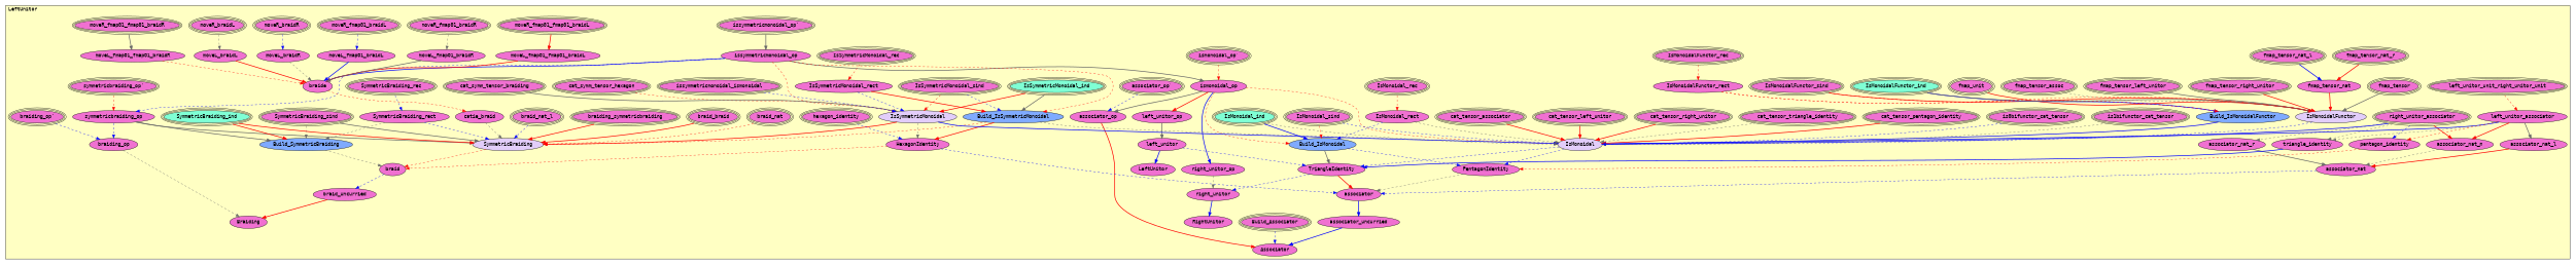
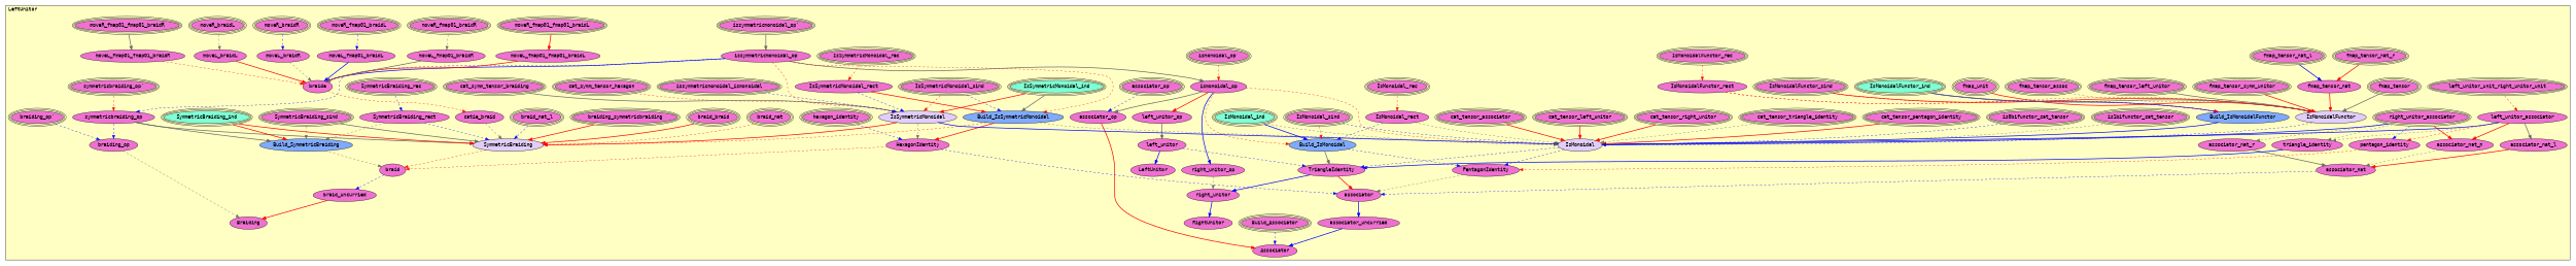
  digraph {
    fontname="DejaVu Sans Mono"
    node [fillcolor="#F070D1" fontname="DejaVu Sans Mono" style=filled]
    edge [color=red fontname="DejaVu Sans Mono" style=dashed]
    n1 [label=fmap_tensor_nat_r peripheries=3]
    n2 [label=fmap_tensor_nat_l peripheries=3]
    n3 [label=fmap_tensor_nat]
-   n4 [label=fmap_tensor_right_unitor peripheries=3]
+   n4 [label=fmap_tensor_symm_unitor peripheries=3]
    n5 [label=fmap_tensor_left_unitor peripheries=3]
    n6 [label=fmap_tensor_assoc peripheries=3]
    n7 [label=fmap_unit peripheries=3]
    n8 [label=fmap_tensor peripheries=3]
    n9 [label=IsMonoidalFunctor_sind peripheries=3]
    n10 [label=IsMonoidalFunctor_rec peripheries=3]
    n11 [fillcolor="#7FFFD4" label=IsMonoidalFunctor_ind peripheries=3]
    n12 [label=IsMonoidalFunctor_rect]
    n13 [fillcolor="#7FAAFF" label=Build_IsMonoidalFunctor]
    n14 [fillcolor="#E2CDFA" label=IsMonoidalFunctor]
    n15 [label=left_unitor_unit_right_unitor_unit peripheries=3]
    n16 [label=right_unitor_associator peripheries=3]
    n17 [label=left_unitor_associator]
    n18 [label="issymmetricmonoidal_op'" peripheries=3]
    n19 [label=issymmetricmonoidal_op]
    n20 [label="ismonoidal_op'" peripheries=3]
    n21 [label=ismonoidal_op]
    n22 [label="symmetricbraiding_op'" peripheries=3]
    n23 [label=symmetricbraiding_op]
    n24 [label=braid_nat_l peripheries=3]
    n25 [label=braid_nat peripheries=3]
    n26 [label=moveR_fmap01_fmap01_braidR peripheries=3]
    n27 [label=moveR_fmap01_fmap01_braidL peripheries=3]
    n28 [label=moveL_fmap01_fmap01_braidR]
    n29 [label=moveL_fmap01_fmap01_braidL]
    n30 [label=moveR_fmap01_braidR peripheries=3]
    n31 [label=moveR_fmap01_braidL peripheries=3]
    n32 [label=moveL_fmap01_braidR]
    n33 [label=moveL_fmap01_braidL]
    n34 [label=moveR_braidR peripheries=3]
    n35 [label=moveR_braidL peripheries=3]
    n36 [label=moveL_braidR]
    n37 [label=moveL_braidL]
    n38 [label=braide]
    n39 [label=catie_braid]
    n40 [label="braiding_op'" peripheries=3]
    n41 [label=braiding_op]
    n42 [label=right_unitor_op]
    n43 [label=left_unitor_op]
    n44 [label="associator_op'" peripheries=3]
    n45 [label=associator_op]
    n46 [label=associator_nat_r]
    n47 [label=associator_nat_m]
    n48 [label=associator_nat_l]
    n49 [label=associator_nat]
    n50 [label=cat_symm_tensor_hexagon peripheries=3]
    n51 [label=cat_symm_tensor_braiding peripheries=3]
    n52 [label=issymmetricmonoidal_ismonoidal peripheries=3]
    n53 [label=IsSymmetricMonoidal_sind peripheries=3]
    n54 [label=IsSymmetricMonoidal_rec peripheries=3]
    n55 [fillcolor="#7FFFD4" label=IsSymmetricMonoidal_ind peripheries=3]
    n56 [label=IsSymmetricMonoidal_rect]
    n57 [fillcolor="#7FAAFF" label=Build_IsSymmetricMonoidal]
    n58 [fillcolor="#E2CDFA" label=IsSymmetricMonoidal]
    n59 [label=cat_tensor_pentagon_identity peripheries=3]
    n60 [label=cat_tensor_triangle_identity peripheries=3]
    n61 [label=cat_tensor_right_unitor peripheries=3]
    n62 [label=cat_tensor_left_unitor peripheries=3]
    n63 [label=cat_tensor_associator peripheries=3]
    n64 [label=is1bifunctor_cat_tensor peripheries=3]
    n65 [label=is0bifunctor_cat_tensor peripheries=3]
    n66 [label=IsMonoidal_sind peripheries=3]
    n67 [label=IsMonoidal_rec peripheries=3]
    n68 [fillcolor="#7FFFD4" label=IsMonoidal_ind peripheries=3]
    n69 [label=IsMonoidal_rect]
    n70 [fillcolor="#7FAAFF" label=Build_IsMonoidal]
    n71 [fillcolor="#E2CDFA" label=IsMonoidal]
    n72 [label=hexagon_identity peripheries=3]
    n73 [label=HexagonIdentity]
    n74 [label=braid_braid peripheries=3]
    n75 [label=braiding_symmetricbraiding peripheries=3]
    n76 [label=SymmetricBraiding_sind peripheries=3]
    n77 [label=SymmetricBraiding_rec peripheries=3]
    n78 [fillcolor="#7FFFD4" label=SymmetricBraiding_ind peripheries=3]
    n79 [label=SymmetricBraiding_rect]
    n80 [fillcolor="#7FAAFF" label=Build_SymmetricBraiding]
    n81 [fillcolor="#E2CDFA" label=SymmetricBraiding]
    n82 [label=braid]
    n83 [label=braid_uncurried]
    n84 [label=Braiding]
    n85 [label=pentagon_identity]
    n86 [label=PentagonIdentity]
    n87 [label=triangle_identity]
    n88 [label=TriangleIdentity]
    n89 [label=right_unitor]
    n90 [label=RightUnitor]
    n91 [label=left_unitor]
    n92 [label=LeftUnitor]
    n93 [label=Build_Associator peripheries=3]
    n94 [label=associator]
    n95 [label=associator_uncurried]
    n96 [label=Associator]
    subgraph cluster_1 {
      fillcolor="#FFFFC3"
      label=LeftUnitor
      labeljust=l
      style=filled
      n1
      n2
      n3
      n4
      n5
      n6
      n7
      n8
      n9
      n10
      n11
      n12
      n13
      n14
      n15
      n16
      n17
      n18
      n19
      n20
      n21
      n22
      n23
      n24
      n25
      n26
      n27
      n28
      n29
      n30
      n31
      n32
      n33
      n34
      n35
      n36
      n37
      n38
      n39
      n40
      n41
      n42
      n43
      n44
      n45
      n46
      n47
      n48
      n49
      n50
      n51
      n52
      n53
      n54
      n55
      n56
      n57
      n58
      n59
      n60
      n61
      n62
      n63
      n64
      n65
      n66
      n67
      n68
      n69
      n70
      n71
      n72
      n73
      n74
      n75
      n76
      n77
      n78
      n79
      n80
      n81
      n82
      n83
      n84
      n85
      n86
      n87
      n88
      n89
      n90
      n91
      n92
      n93
      n94
      n95
      n96
    }
    n1 -> n3 [style=bold]
    n2 -> n3 [color=blue style=bold]
    n3 -> n14 [style=bold]
    n4 -> n14 [style=bold]
    n5 -> n14 [color=gray40 style=bold]
    n6 -> n14 [color=gray40]
    n7 -> n14 [style=bold]
    n8 -> n14 [color=gray40 style=bold]
    n9 -> n13
    n9 -> n14 [style=bold]
    n10 -> n12
    n11 -> n13 [color=blue style=bold]
    n11 -> n14 [color=gray40 style=bold]
    n12 -> n13
    n12 -> n14
    n13 -> n71 [color=blue style=bold]
    n14 -> n71 [color=blue]
    n15 -> n17
    n16 -> n46 [color=gray40]
    n16 -> n47 [style=bold]
    n16 -> n71 [color=blue style=bold]
    n16 -> n85 [color=blue]
    n16 -> n87 [color=gray40]
    n17 -> n47 [style=bold]
    n17 -> n48 [color=gray40 style=bold]
    n17 -> n71 [color=blue style=bold]
    n17 -> n85
    n17 -> n87 [color=gray40]
    n18 -> n19 [color=gray40 style=bold]
    n19 -> n21 [color=gray40 style=bold]
    n19 -> n23 [color=blue]
    n19 -> n38 [color=blue style=bold]
    n19 -> n57
    n19 -> n58
    n20 -> n21
    n21 -> n42 [color=blue style=bold]
    n21 -> n43 [style=bold]
    n21 -> n45 [color=gray40 style=bold]
    n21 -> n70
    n21 -> n71
    n22 -> n23
    n23 -> n41 [color=blue]
    n23 -> n80 [color=gray40 style=bold]
    n23 -> n81 [color=gray40 style=bold]
    n24 -> n81 [color=blue]
    n25 -> n81
    n26 -> n28 [color=gray40 style=bold]
    n27 -> n29 [style=bold]
    n28 -> n38
    n29 -> n38 [style=bold]
    n30 -> n32 [color=gray40]
    n31 -> n33 [color=blue]
    n32 -> n38 [color=gray40 style=bold]
    n33 -> n38 [color=blue style=bold]
    n34 -> n36 [color=blue]
    n35 -> n37 [color=gray40]
    n36 -> n38 [color=gray40]
    n37 -> n38 [style=bold]
    n38 -> n39
    n39 -> n81 [color=gray40]
    n40 -> n41 [color=blue]
    n41 -> n84 [color=gray40]
    n42 -> n89 [color=gray40]
    n43 -> n91 [color=gray40 style=bold]
    n44 -> n45 [color=blue]
    n45 -> n96 [style=bold]
    n46 -> n49 [color=gray40 style=bold]
    n47 -> n49 [color=gray40]
    n48 -> n49 [style=bold]
    n49 -> n94 [color=blue]
    n50 -> n58
    n51 -> n58 [color=gray40 style=bold]
    n52 -> n58 [color=blue]
    n53 -> n57 [color=blue]
    n53 -> n58
    n54 -> n56
    n55 -> n57 [color=gray40 style=bold]
    n55 -> n58 [style=bold]
    n56 -> n57 [style=bold]
    n56 -> n58 [color=blue]
    n57 -> n71 [color=gray40]
    n57 -> n73 [style=bold]
    n57 -> n81
    n58 -> n71 [color=blue style=bold]
    n58 -> n73 [color=gray40]
    n58 -> n81 [style=bold]
    n59 -> n71 [style=bold]
    n60 -> n71 [color=gray40]
    n61 -> n71 [style=bold]
    n62 -> n71 [style=bold]
    n63 -> n71 [style=bold]
    n64 -> n71 [color=gray40]
    n65 -> n71 [color=blue]
    n66 -> n70
    n66 -> n71 [color=blue]
    n67 -> n69
    n68 -> n70 [color=blue style=bold]
    n68 -> n71 [color=gray40]
    n69 -> n70 [color=blue]
    n69 -> n71 [color=gray40]
    n70 -> n86 [color=blue]
    n70 -> n88 [color=gray40 style=bold]
    n71 -> n86 [color=blue]
    n71 -> n88 [color=blue]
    n72 -> n73 [color=blue]
    n73 -> n82
    n73 -> n94 [color=blue]
    n74 -> n81 [style=bold]
    n75 -> n81 [style=bold]
    n76 -> n80 [color=gray40]
    n76 -> n81 [color=gray40 style=bold]
    n77 -> n79 [color=blue]
    n78 -> n80 [style=bold]
    n78 -> n81 [style=bold]
    n79 -> n80 [color=gray40]
    n79 -> n81 [color=blue]
    n80 -> n82 [color=gray40]
    n81 -> n82
    n82 -> n83 [color=blue]
    n83 -> n84 [style=bold]
    n85 -> n86
    n86 -> n94 [color=gray40]
    n87 -> n88 [color=blue style=bold]
-   n88 -> n89 [color=blue]
+   n88 -> n89 [color=blue style=bold]
    n88 -> n94 [style=bold]
    n89 -> n90 [color=blue style=bold]
    n91 -> n88 [color=blue]
    n91 -> n92 [color=blue style=bold]
    n93 -> n96 [color=blue]
    n94 -> n95 [color=blue style=bold]
    n95 -> n96 [color=blue style=bold]
  }
